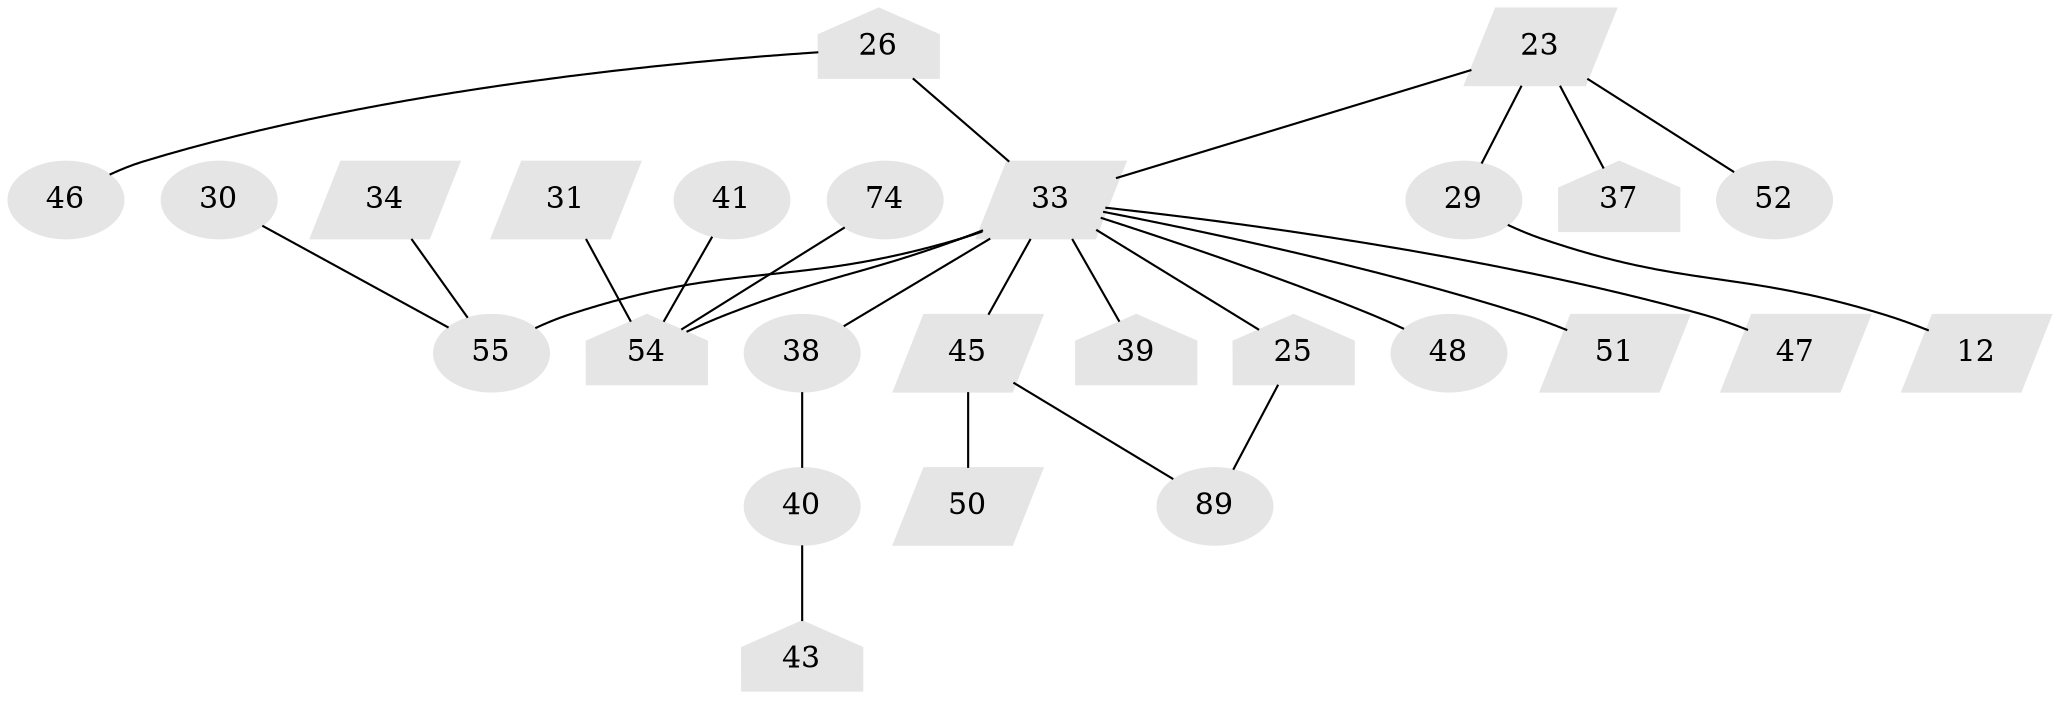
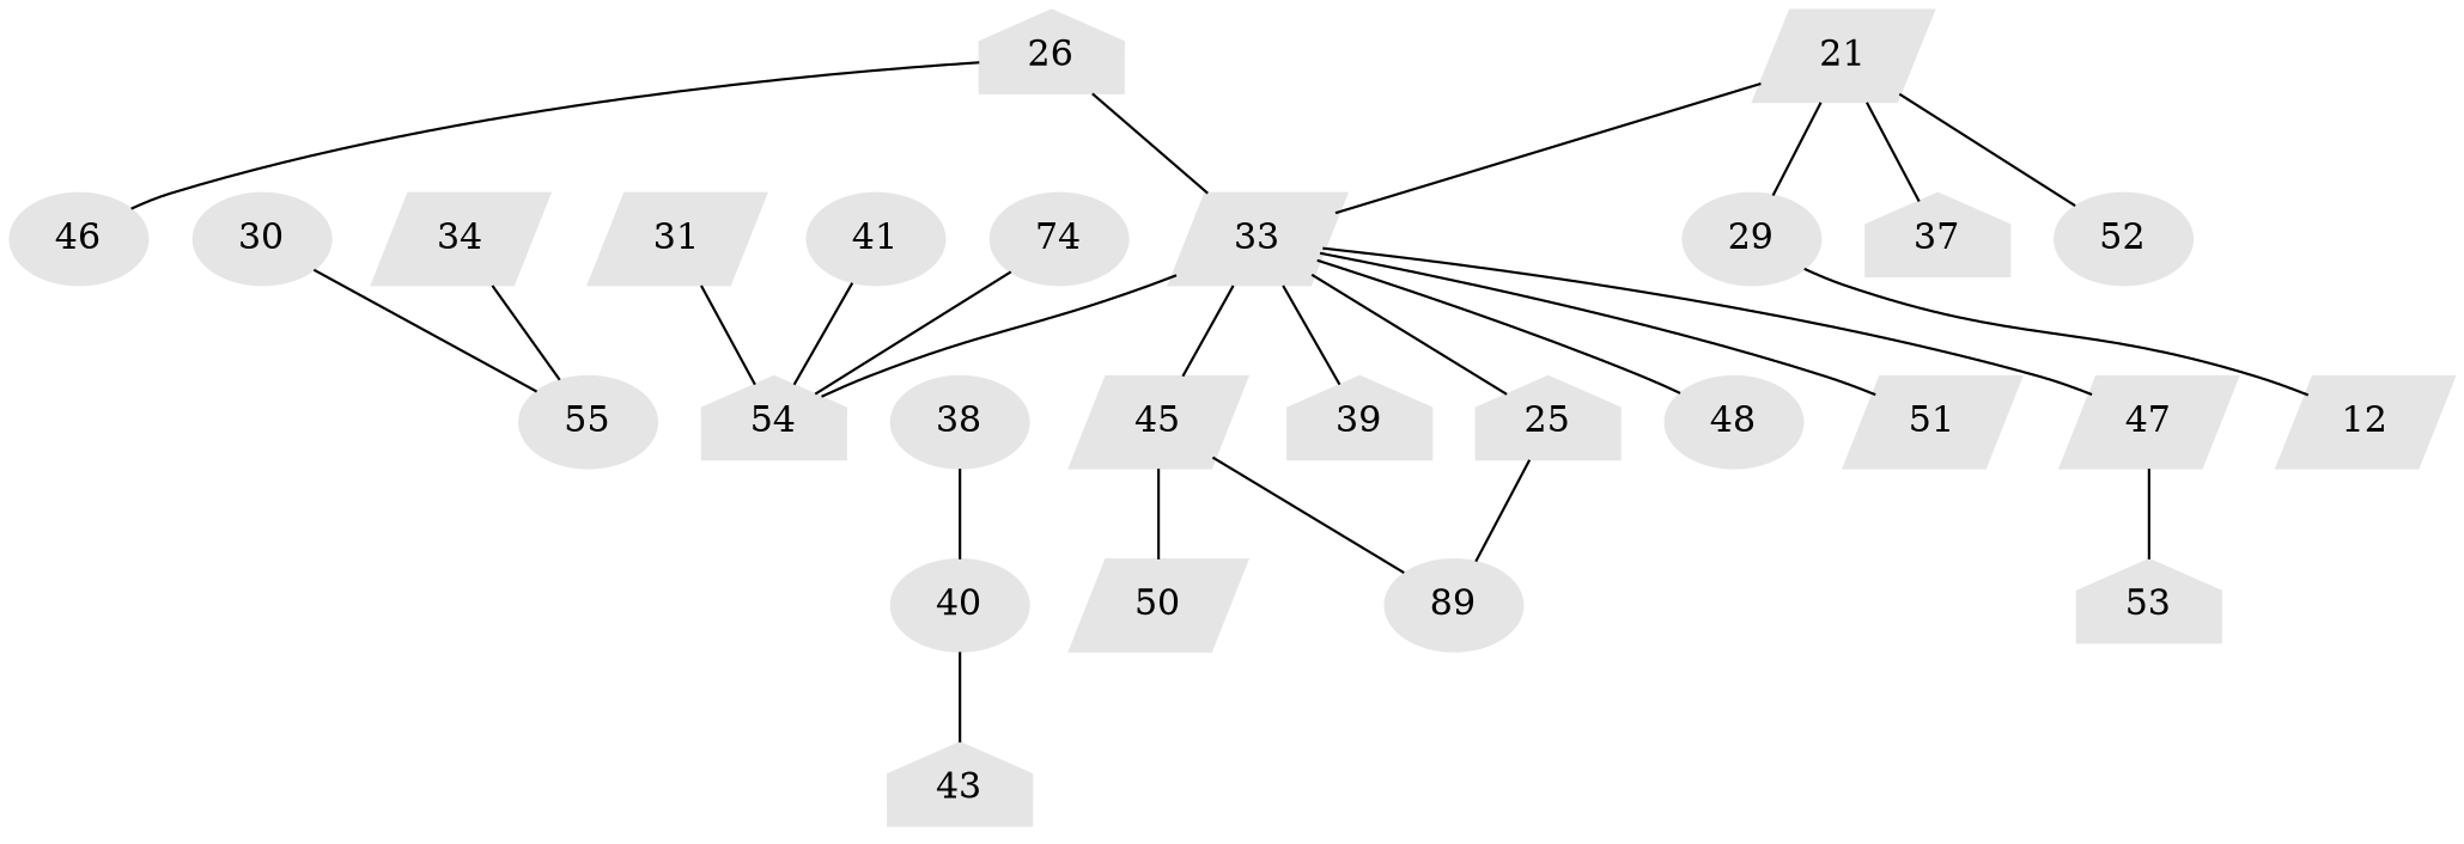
  graph {
    node [color=gray90 shape=ellipse style=filled]
-   23 [shape=parallelogram]
+   23 [shape=parallelogram label=21]
    29
    33 [shape=parallelogram super="+7+10+19+22+32"]
    37 [shape=house]
    52 [super="+18"]
    n6 [label=12 shape=parallelogram]
    55 [super="+24+28"]
    54 [shape=house super="+25+20+36"]
    n9 [label=25 shape=house]
    38
    39 [shape=house]
    45 [shape=parallelogram super="+12"]
    47 [shape=parallelogram]
    48
    51 [shape=parallelogram]
    26 [shape=house super="+14"]
    46
    30
    31 [shape=parallelogram]
    n20 [label=89]
    40
    50 [shape=parallelogram]
+   53 [shape=house]
    34 [shape=parallelogram]
    43 [shape=house]
    41
    n27 [label=74]
    23 -- 29
    23 -- 33
    23 -- 37
    23 -- 52
    29 -- n6
-   33 -- 55 [weight=3]
    33 -- 54 [weight=3]
    33 -- n9 [weight=2]
-   33 -- 38
    33 -- 39
    33 -- 45
    33 -- 47
    33 -- 48
    33 -- 51
    n9 -- n20
    38 -- 40
    45 -- n20
    45 -- 50
+   47 -- 53
    26 -- 33
    26 -- 46
    30 -- 55
    31 -- 54
    40 -- 43
    34 -- 55
    41 -- 54
    n27 -- 54
  }
